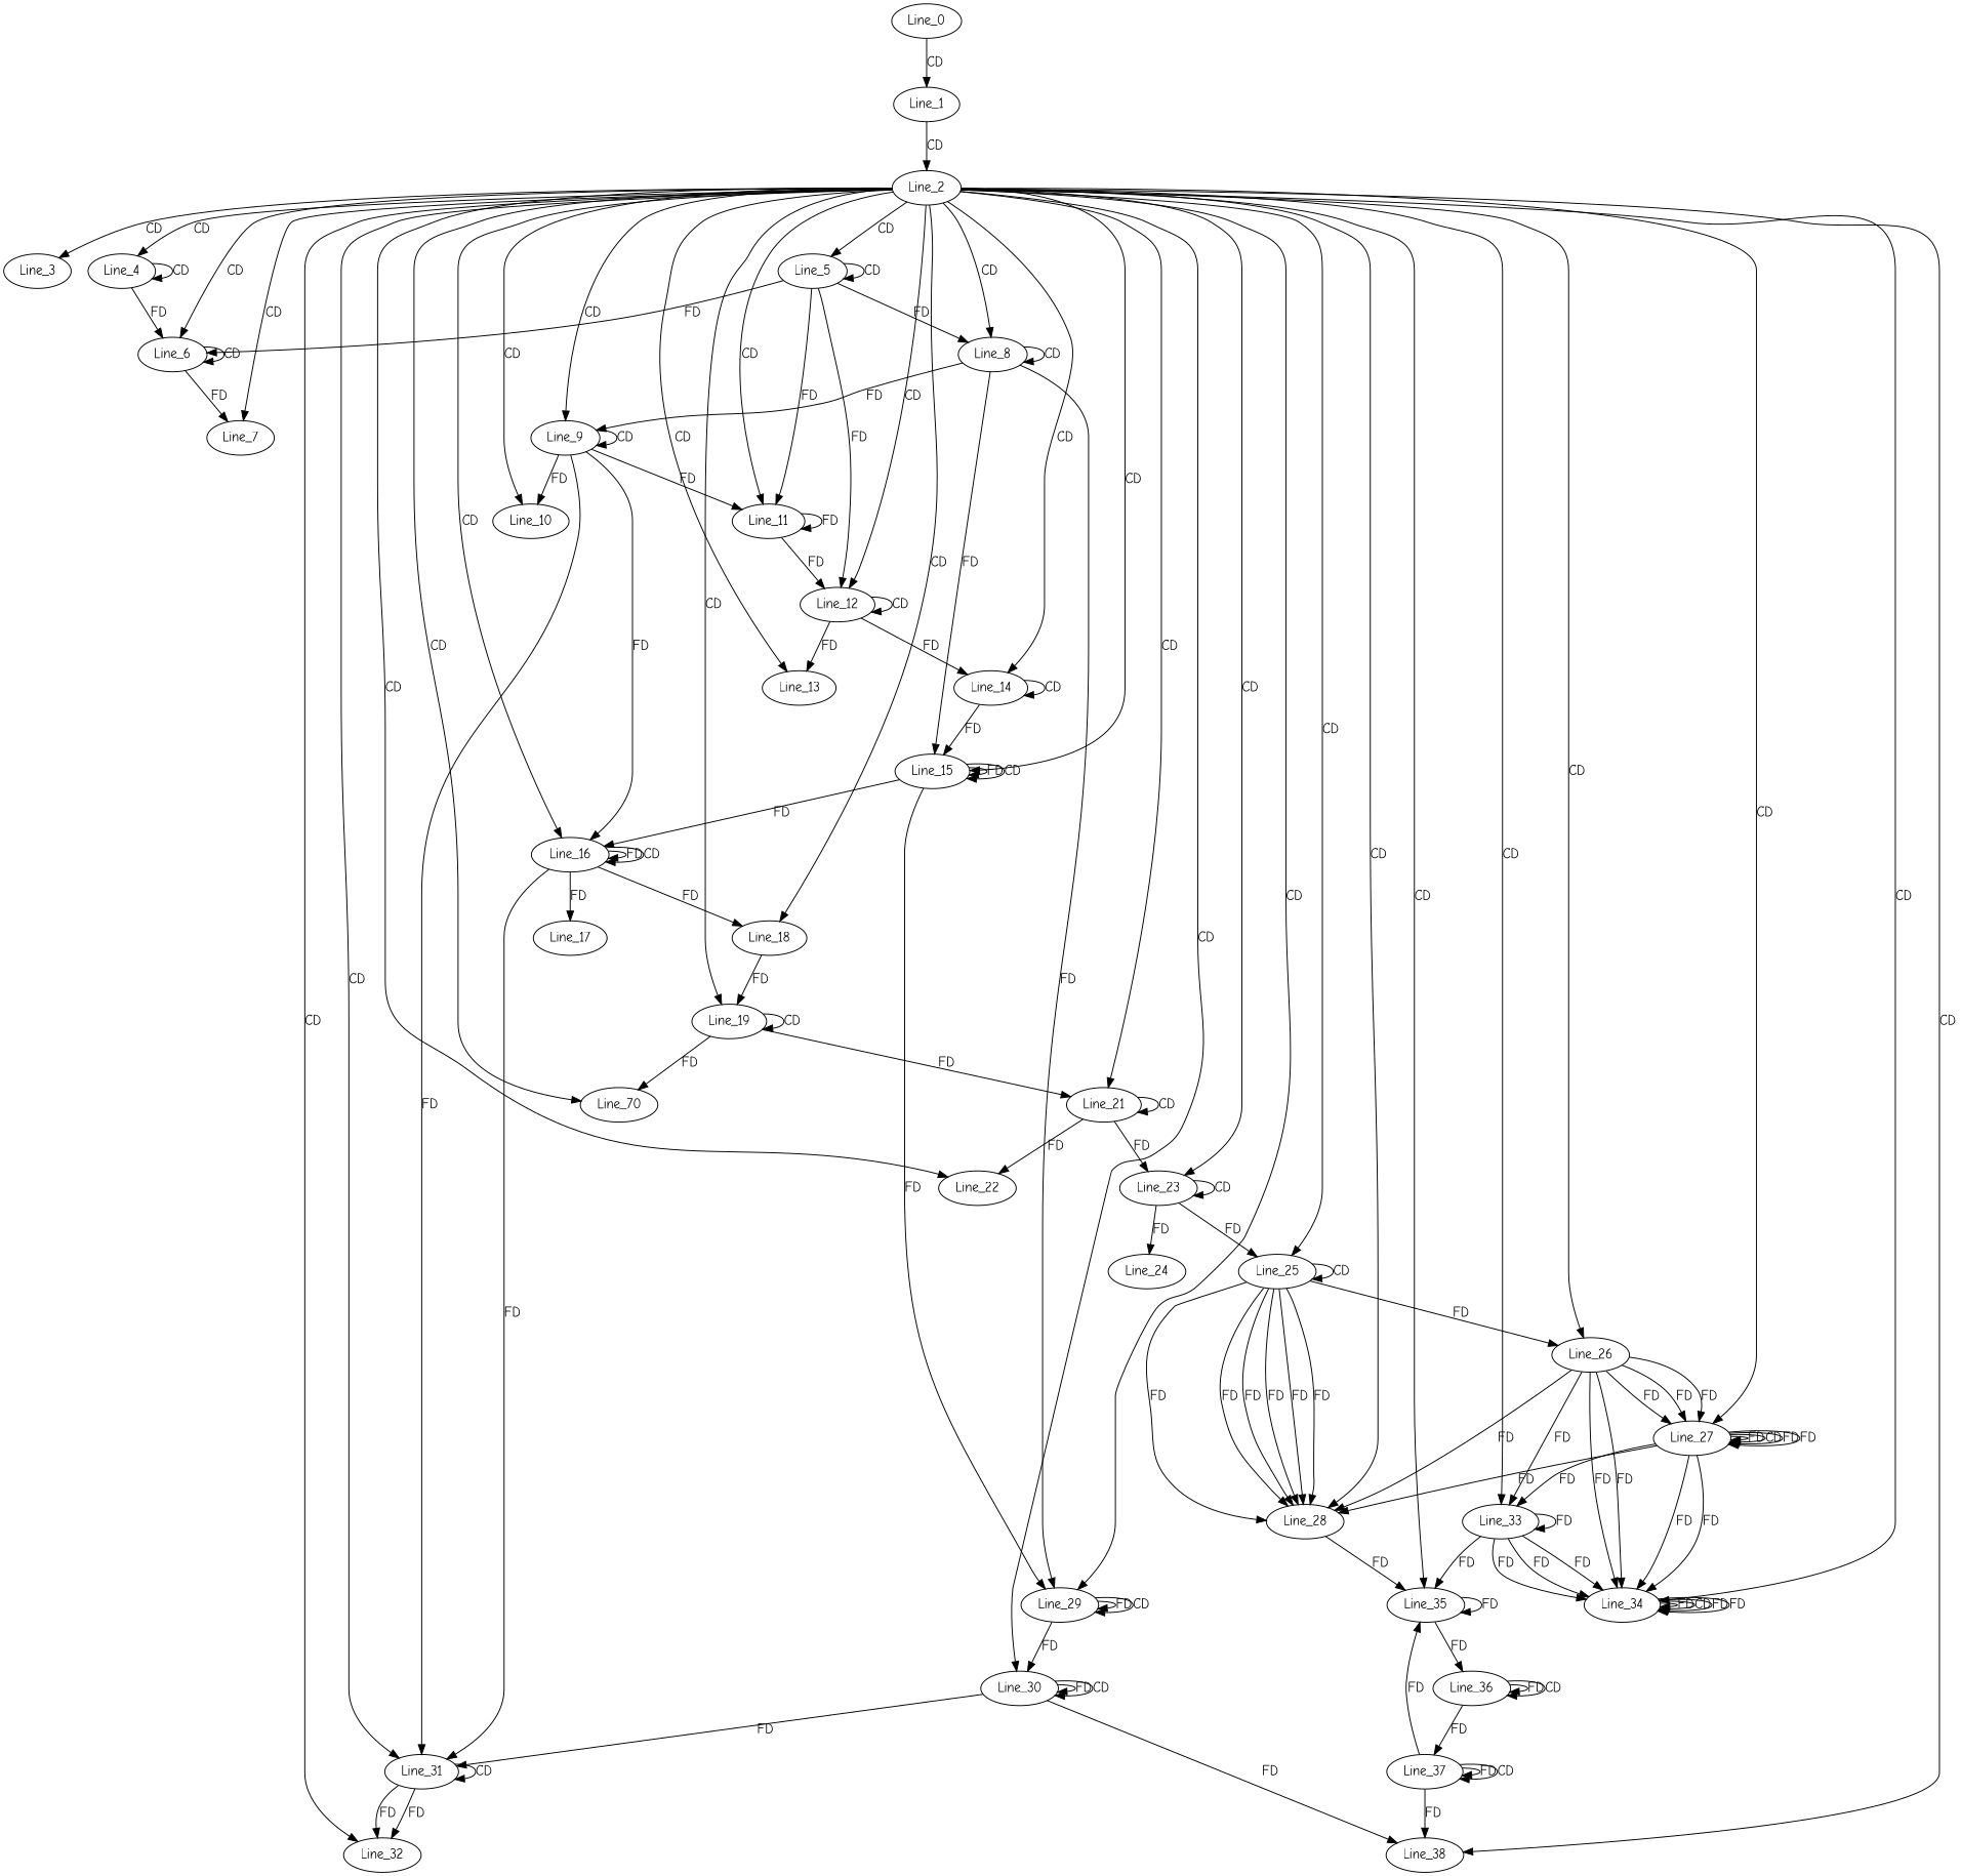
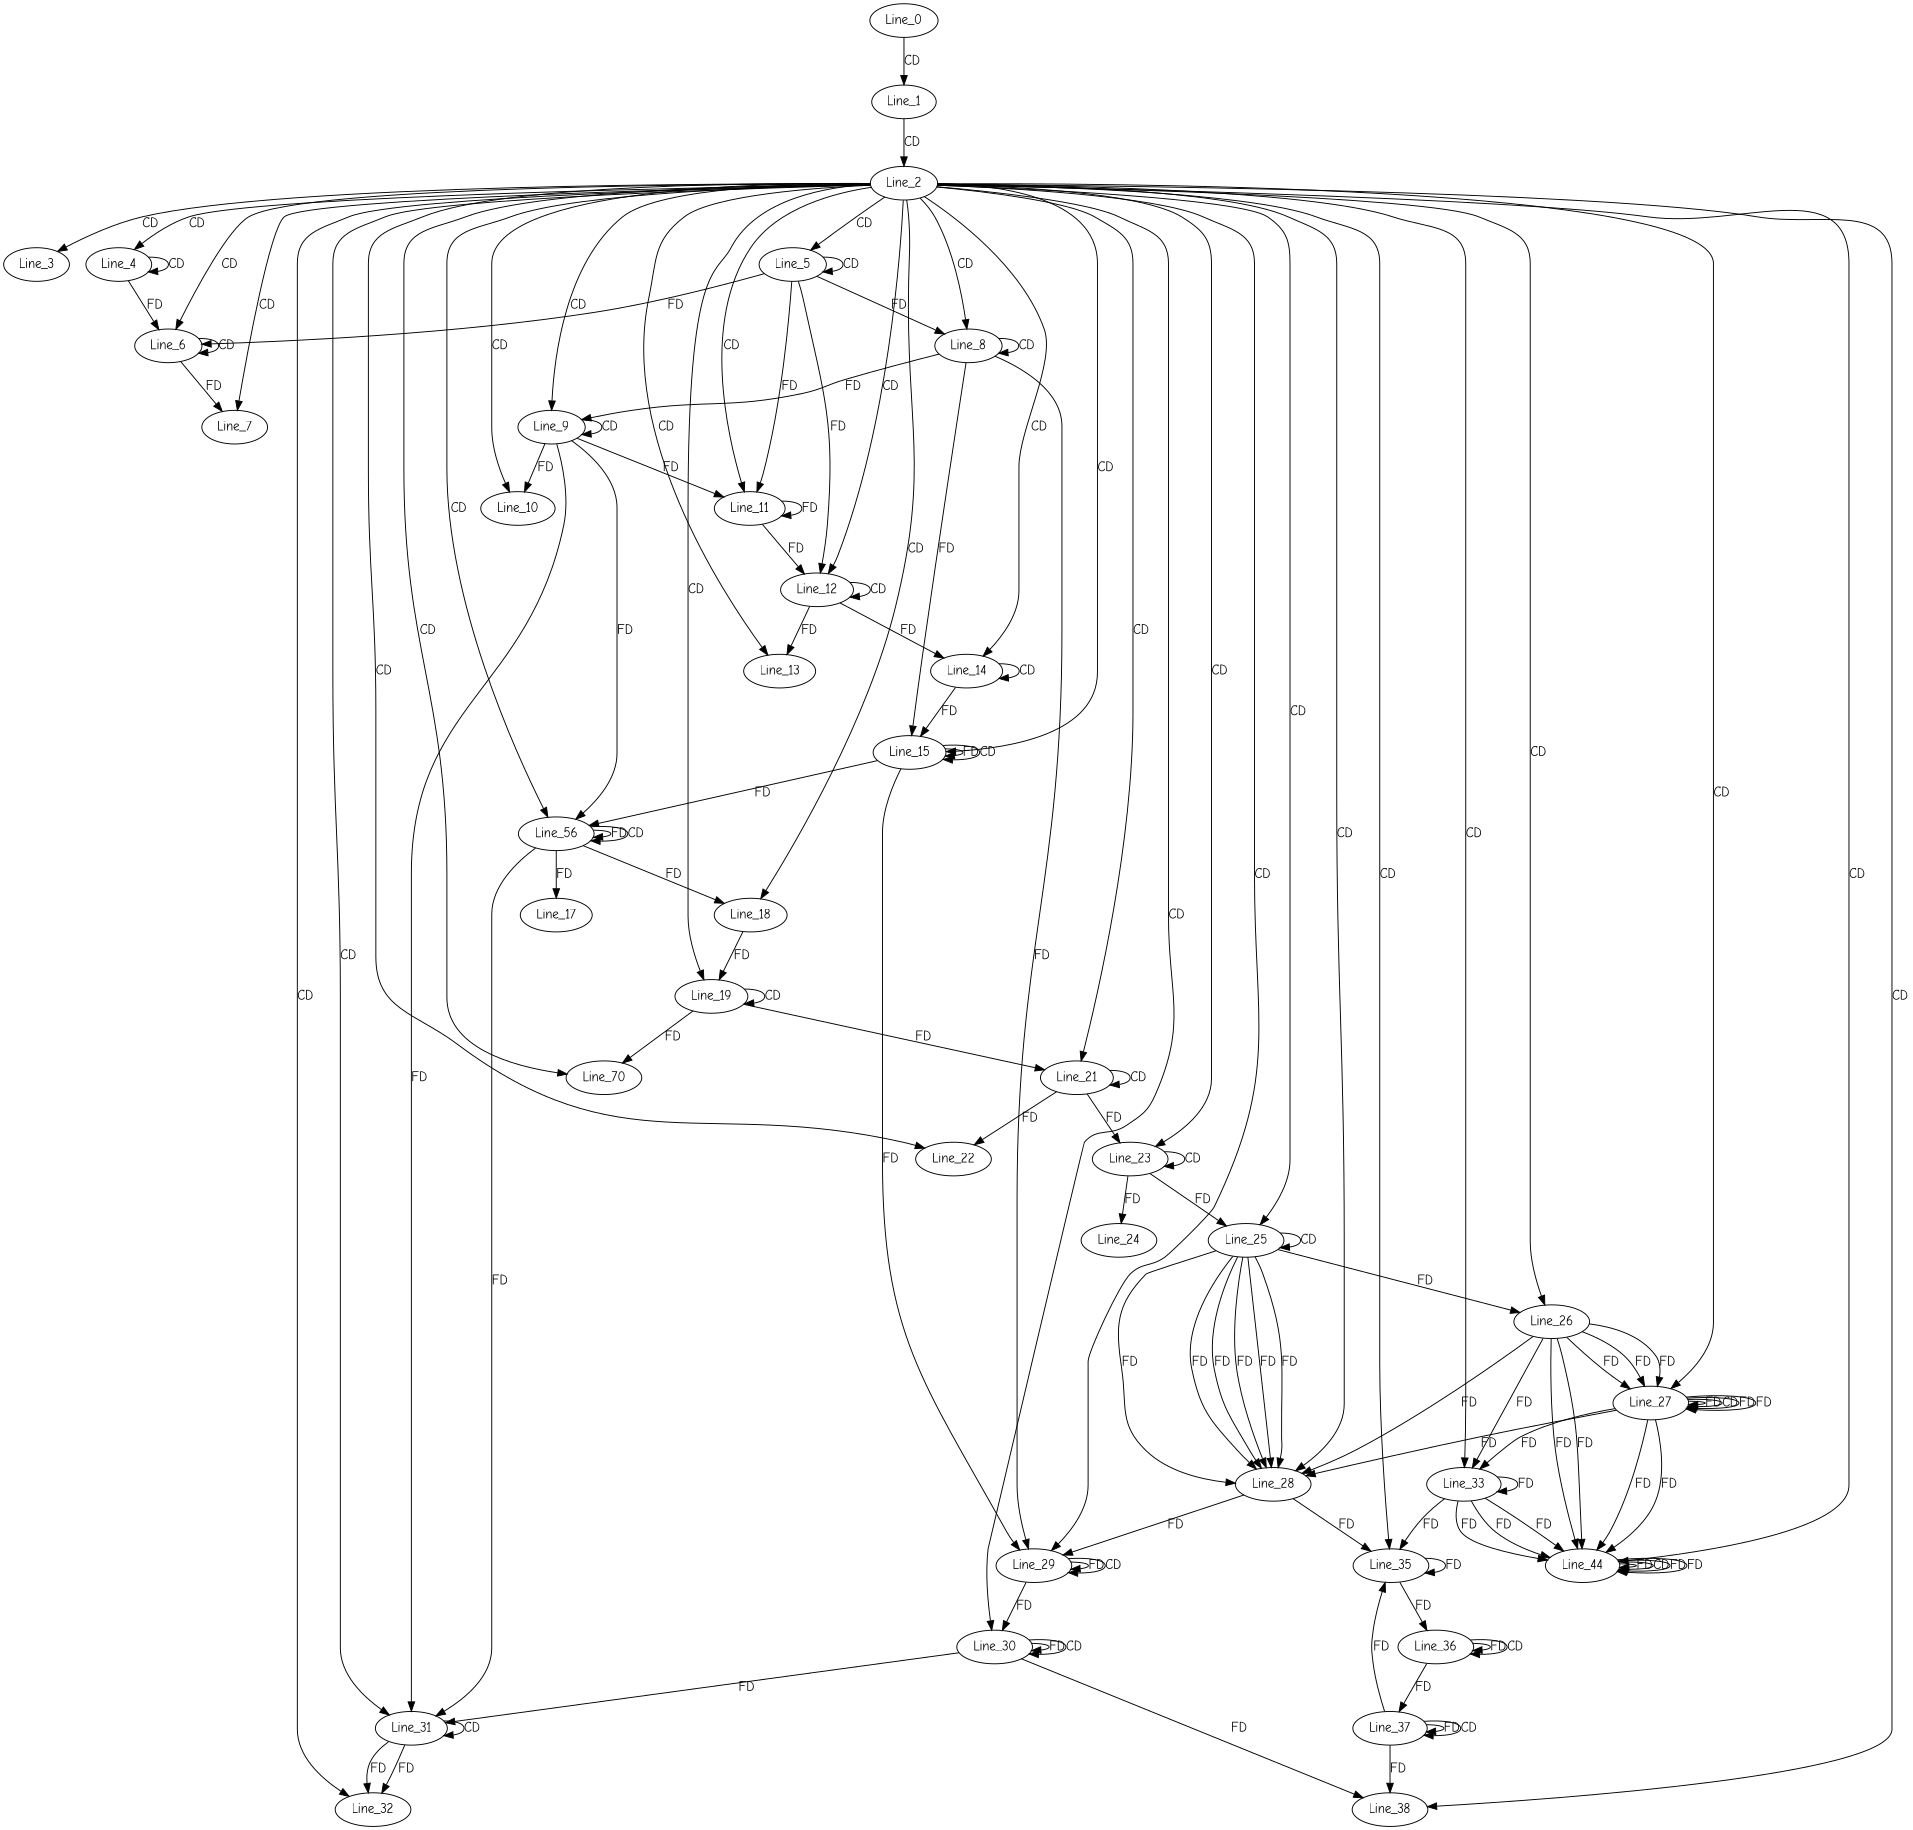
  digraph {
    fontname="Comic Neue"
    node [fontname="Comic Neue"]
    edge [fontname="Comic Neue"]
    Line_0
    Line_1
    Line_2
    Line_3
    Line_4
    Line_5
    Line_6
    Line_7
    Line_8
    Line_9
    Line_10
    Line_11
    Line_12
    Line_13
    Line_14
    Line_15
-   Line_16
+   Line_16 [label=Line_56]
    Line_18
    Line_19
    n20 [label=Line_70]
    Line_21
    Line_22
    Line_23
    Line_25
    Line_26
    Line_27
    Line_28
    Line_29
    Line_31
    Line_32
    Line_33
-   Line_34
+   Line_34 [label=Line_44]
    Line_35
    Line_38
    Line_30
    Line_17
    Line_24
    Line_36
    Line_37
    Line_0 -> Line_1 [label=CD]
    Line_1 -> Line_2 [label=CD]
    Line_2 -> Line_3 [label=CD]
    Line_2 -> Line_4 [label=CD]
    Line_2 -> Line_5 [label=CD]
    Line_2 -> Line_6 [label=CD]
    Line_2 -> Line_7 [label=CD]
    Line_2 -> Line_8 [label=CD]
    Line_2 -> Line_9 [label=CD]
    Line_2 -> Line_10 [label=CD]
    Line_2 -> Line_11 [label=CD]
    Line_2 -> Line_12 [label=CD]
    Line_2 -> Line_13 [label=CD]
    Line_2 -> Line_14 [label=CD]
    Line_2 -> Line_15 [label=CD]
    Line_2 -> Line_16 [label=CD]
    Line_2 -> Line_18 [label=CD]
    Line_2 -> Line_19 [label=CD]
    Line_2 -> n20 [label=CD]
    Line_2 -> Line_21 [label=CD]
    Line_2 -> Line_22 [label=CD]
    Line_2 -> Line_23 [label=CD]
    Line_2 -> Line_25 [label=CD]
    Line_2 -> Line_26 [label=CD]
    Line_2 -> Line_27 [label=CD]
    Line_2 -> Line_28 [label=CD]
    Line_2 -> Line_29 [label=CD]
    Line_2 -> Line_31 [label=CD]
    Line_2 -> Line_32 [label=CD]
    Line_2 -> Line_33 [label=CD]
    Line_2 -> Line_34 [label=CD]
    Line_2 -> Line_35 [label=CD]
    Line_2 -> Line_38 [label=CD]
    Line_2 -> Line_30 [label=CD]
    Line_4 -> Line_4 [label=CD]
    Line_4 -> Line_6 [label=FD]
    Line_5 -> Line_5 [label=CD]
    Line_5 -> Line_6 [label=FD]
    Line_5 -> Line_8 [label=FD]
    Line_5 -> Line_11 [label=FD]
    Line_5 -> Line_12 [label=FD]
    Line_6 -> Line_6 [label=CD]
    Line_6 -> Line_7 [label=FD]
    Line_8 -> Line_8 [label=CD]
    Line_8 -> Line_9 [label=FD]
    Line_8 -> Line_15 [label=FD]
    Line_8 -> Line_29 [label=FD]
    Line_9 -> Line_9 [label=CD]
    Line_9 -> Line_10 [label=FD]
    Line_9 -> Line_11 [label=FD]
    Line_9 -> Line_16 [label=FD]
    Line_9 -> Line_31 [label=FD]
    Line_11 -> Line_11 [label=FD]
    Line_11 -> Line_12 [label=FD]
    Line_12 -> Line_12 [label=CD]
    Line_12 -> Line_13 [label=FD]
    Line_12 -> Line_14 [label=FD]
    Line_14 -> Line_14 [label=CD]
    Line_14 -> Line_15 [label=FD]
    Line_15 -> Line_15 [label=FD]
    Line_15 -> Line_15 [label=CD]
    Line_15 -> Line_16 [label=FD]
    Line_15 -> Line_29 [label=FD]
    Line_16 -> Line_16 [label=FD]
    Line_16 -> Line_16 [label=CD]
    Line_16 -> Line_18 [label=FD]
    Line_16 -> Line_31 [label=FD]
    Line_16 -> Line_17 [label=FD]
    Line_18 -> Line_19 [label=FD]
    Line_19 -> Line_19 [label=CD]
    Line_19 -> n20 [label=FD]
    Line_19 -> Line_21 [label=FD]
    Line_21 -> Line_21 [label=CD]
    Line_21 -> Line_22 [label=FD]
    Line_21 -> Line_23 [label=FD]
    Line_23 -> Line_23 [label=CD]
    Line_23 -> Line_25 [label=FD]
    Line_23 -> Line_24 [label=FD]
    Line_25 -> Line_25 [label=CD]
    Line_25 -> Line_26 [label=FD]
    Line_25 -> Line_28 [label=FD]
    Line_25 -> Line_28 [label=FD]
    Line_25 -> Line_28 [label=FD]
    Line_25 -> Line_28 [label=FD]
    Line_25 -> Line_28 [label=FD]
    Line_25 -> Line_28 [label=FD]
    Line_26 -> Line_27 [label=FD]
    Line_26 -> Line_27 [label=FD]
    Line_26 -> Line_27 [label=FD]
    Line_26 -> Line_28 [label=FD]
    Line_26 -> Line_33 [label=FD]
    Line_26 -> Line_34 [label=FD]
    Line_26 -> Line_34 [label=FD]
    Line_27 -> Line_27 [label=FD]
    Line_27 -> Line_27 [label=CD]
    Line_27 -> Line_27 [label=FD]
    Line_27 -> Line_27 [label=FD]
    Line_27 -> Line_28 [label=FD]
    Line_27 -> Line_33 [label=FD]
    Line_27 -> Line_34 [label=FD]
    Line_27 -> Line_34 [label=FD]
+   Line_28 -> Line_29 [label=FD]
    Line_28 -> Line_35 [label=FD]
    Line_29 -> Line_29 [label=FD]
    Line_29 -> Line_29 [label=CD]
    Line_29 -> Line_30 [label=FD]
    Line_31 -> Line_31 [label=CD]
    Line_31 -> Line_32 [label=FD]
    Line_31 -> Line_32 [label=FD]
    Line_33 -> Line_33 [label=FD]
    Line_33 -> Line_34 [label=FD]
    Line_33 -> Line_34 [label=FD]
    Line_33 -> Line_34 [label=FD]
    Line_33 -> Line_35 [label=FD]
    Line_34 -> Line_34 [label=FD]
    Line_34 -> Line_34 [label=CD]
    Line_34 -> Line_34 [label=FD]
    Line_34 -> Line_34 [label=FD]
    Line_35 -> Line_35 [label=FD]
    Line_35 -> Line_36 [label=FD]
    Line_30 -> Line_31 [label=FD]
    Line_30 -> Line_38 [label=FD]
    Line_30 -> Line_30 [label=FD]
    Line_30 -> Line_30 [label=CD]
    Line_36 -> Line_36 [label=FD]
    Line_36 -> Line_36 [label=CD]
    Line_36 -> Line_37 [label=FD]
    Line_37 -> Line_35 [label=FD]
    Line_37 -> Line_38 [label=FD]
    Line_37 -> Line_37 [label=FD]
    Line_37 -> Line_37 [label=CD]
  }
